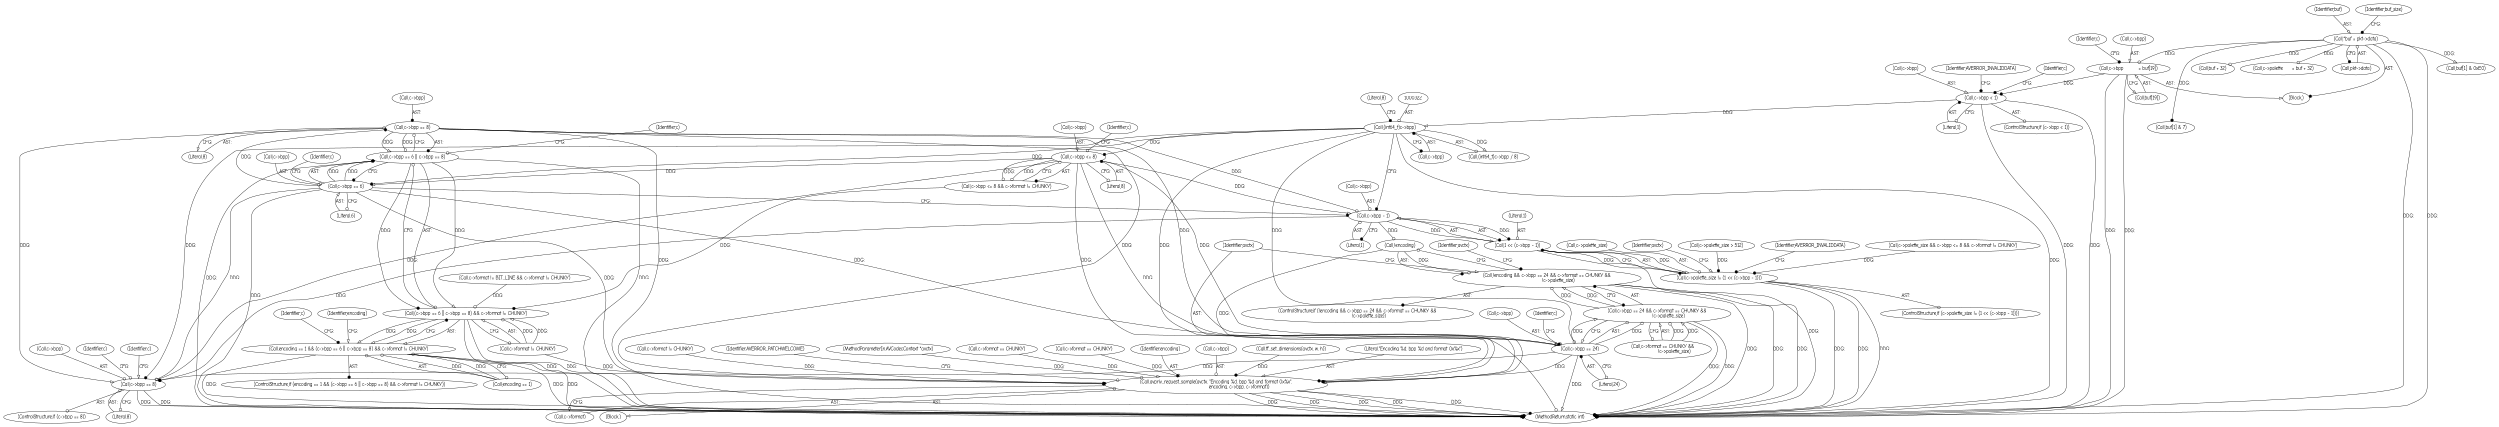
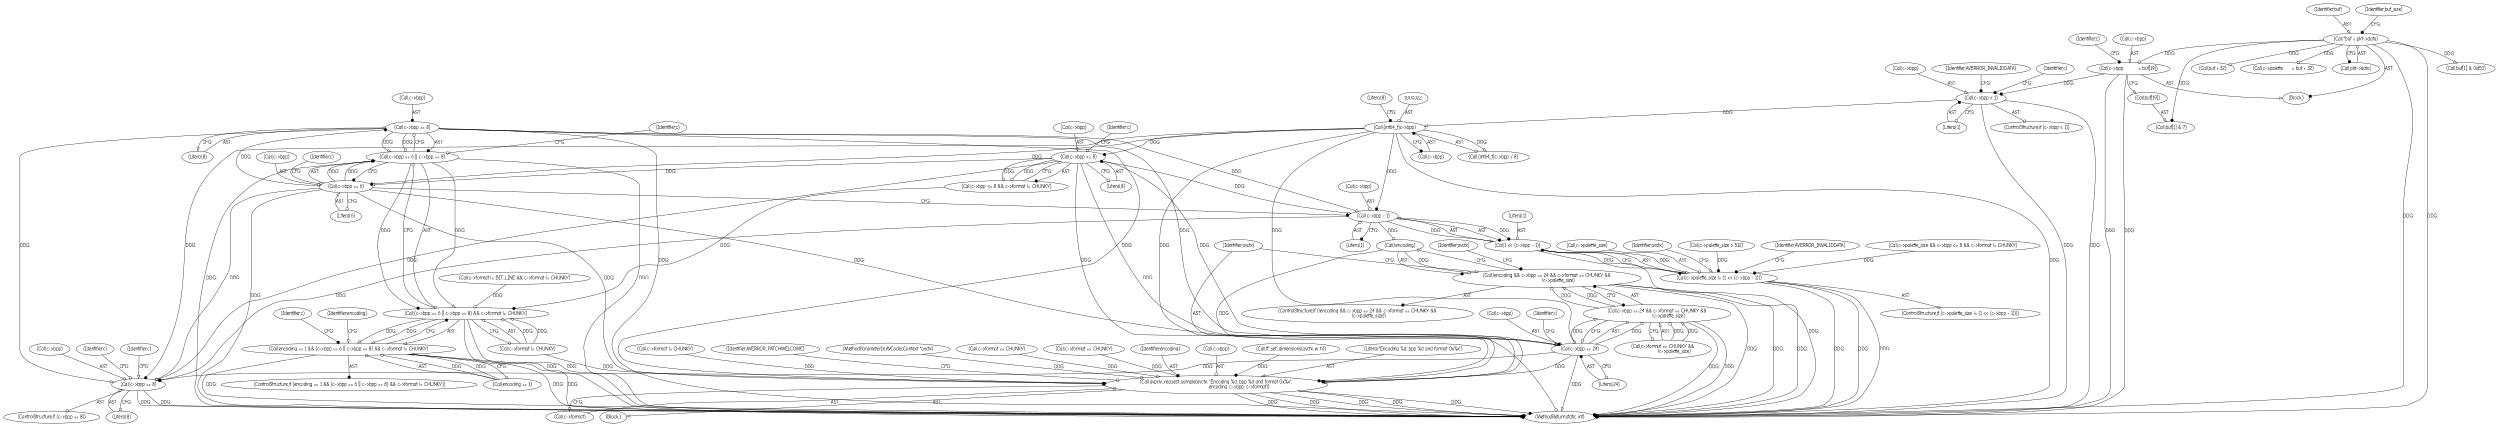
  digraph {
    fontname="Comic Neue"
    node [fontname="Comic Neue"]
    edge [arrowhead=odot fontname="Comic Neue"]
    n1 [label="(Call,c->bpp == 8)"]
    n2 [label="(Call,c->bpp == 6 || c->bpp == 8)"]
    n3 [label="(Call,c->bpp - 1)"]
    n4 [label="(Call,c->bpp == 8)"]
    n5 [label="(Call,c->bpp == 24)"]
    n6 [label="(Call,avpriv_request_sample(avctx, \"Encoding %d, bpp %d and format 0x%x\",\n                              encoding, c->bpp, c->format))"]
    n7 [label="(MethodReturn,static int)"]
    n8 [label="(Literal,8)"]
    n9 [label="(Call,c->bpp == 6)"]
    n10 [label="(Call,(c->bpp == 6 || c->bpp == 8) && c->format != CHUNKY)"]
    n11 [label="(Call,1 << (c->bpp - 1))"]
    n12 [label="(Literal,1)"]
    n13 [label="(Call,!encoding)"]
    n14 [label="(ControlStructure,if (c->bpp == 8))"]
    n15 [label="(Literal,8)"]
    n16 [label="(Call,c->bpp == 24 && c->format == CHUNKY &&\n               !c->palette_size)"]
    n17 [label="(Literal,24)"]
    n18 [label="(Call,c->format)"]
    n19 [label="(Block,)"]
    n20 [label="(Literal,6)"]
    n21 [label="(Call,c->bpp <= 8)"]
    n22 [label="(Call,c->bpp <= 8 && c->format != CHUNKY)"]
    n23 [label="(Literal,8)"]
    n24 [label="(Call,(int64_t)c->bpp)"]
    n25 [label="(Call,c->bpp)"]
    n26 [label="(Call,(int64_t)c->bpp / 8)"]
    n27 [label="(Call,c->bpp < 1)"]
    n28 [label="(Literal,1)"]
    n29 [label="(ControlStructure,if (c->bpp < 1))"]
    n30 [label="(Call,c->bpp          = buf[19])"]
    n31 [label="(Block,)"]
    n32 [label="(Call,buf[19])"]
    n33 [label="(Call,*buf = pkt->data)"]
    n34 [label="(Call,buf[1] & 0xE0)"]
    n35 [label="(Call,buf + 32)"]
    n36 [label="(Call,buf[1] & 7)"]
    n37 [label="(Call,c->palette      = buf + 32)"]
    n38 [label="(Call,pkt->data)"]
    n39 [label="(Call,encoding == 1 && (c->bpp == 6 || c->bpp == 8) && c->format != CHUNKY)"]
    n40 [label="(Call,c->format != CHUNKY)"]
    n41 [label="(ControlStructure,if (encoding == 1 && (c->bpp == 6 || c->bpp == 8) && c->format != CHUNKY))"]
    n42 [label="(Call,encoding == 1)"]
    n43 [label="(Call,c->palette_size != (1 << (c->bpp - 1)))"]
    n44 [label="(ControlStructure,if (c->palette_size != (1 << (c->bpp - 1))))"]
    n45 [label="(Call,!encoding && c->bpp == 24 && c->format == CHUNKY &&\n               !c->palette_size)"]
    n46 [label="(Call,c->format == CHUNKY &&\n               !c->palette_size)"]
    n47 [label="(ControlStructure,if (!encoding && c->bpp == 24 && c->format == CHUNKY &&\n               !c->palette_size))"]
    n48 [label="(Literal,8)"]
    n49 [label="(Identifier,c)"]
    n50 [label="(Identifier,c)"]
    n51 [label="(Identifier,buf)"]
    n52 [label="(Call,c->bpp)"]
    n53 [label="(Call,ff_set_dimensions(avctx, w, h))"]
    n54 [label="(Identifier,c)"]
    n55 [label="(Call,c->palette_size)"]
    n56 [label="(Call,c->bpp)"]
    n57 [label="(Call,c->bpp)"]
    n58 [label="(Identifier,encoding)"]
    n59 [label="(Identifier,c)"]
    n60 [label="(Call,c->bpp)"]
    n61 [label="(Literal,\"Encoding %d, bpp %d and format 0x%x\")"]
    n62 [label="(Call,c->format != CHUNKY)"]
    n63 [label="(Identifier,AVERROR_PATCHWELCOME)"]
    n64 [label="(Identifier,c)"]
    n65 [label="(Identifier,avctx)"]
    n66 [label="(Identifier,c)"]
    n67 [label="(MethodParameterIn,AVCodecContext *avctx)"]
    n68 [label="(Call,c->format == CHUNKY)"]
    n69 [label="(Identifier,avctx)"]
    n70 [label="(Call,c->bpp)"]
    n71 [label="(Identifier,buf_size)"]
    n72 [label="(Identifier,avctx)"]
    n73 [label="(Literal,1)"]
    n74 [label="(Identifier,c)"]
    n75 [label="(Call,c->bpp)"]
    n76 [label="(Call,c->format == CHUNKY)"]
    n77 [label="(Identifier,c)"]
    n78 [label="(Call,c->format != BIT_LINE && c->format != CHUNKY)"]
    n79 [label="(Identifier,c)"]
    n80 [label="(Call,c->palette_size > 512)"]
    n81 [label="(Identifier,AVERROR_INVALIDDATA)"]
    n82 [label="(Identifier,encoding)"]
    n83 [label="(Identifier,AVERROR_INVALIDDATA)"]
    n84 [label="(Call,c->bpp)"]
    n85 [label="(Call,c->palette_size && c->bpp <= 8 && c->format != CHUNKY)"]
    n86 [label="(Call,c->bpp)"]
    n87 [label="(Call,c->bpp)"]
    1000322
    n1 -> n2 [arrowhead=dot label="AST: "]
    n1 -> n2 [arrowhead=onormal label="DDG: "]
    n1 -> n2 [label="DDG: "]
    n1 -> n3 [label="DDG: "]
    n1 -> n4 [arrowhead=onormal label="DDG: "]
    n1 -> n5 [arrowhead=onormal label="DDG: "]
    n1 -> n6 [arrowhead=dot label="DDG: "]
    n1 -> n7 [arrowhead=dot label="DDG: "]
    n1 -> n8 [arrowhead=onormal label="CFG: "]
    n2 -> n1 [label="CFG: "]
    n2 -> n7 [label="DDG: "]
    n2 -> n7 [arrowhead=onormal label="DDG: "]
    n2 -> n9 [arrowhead=dot label="CFG: "]
    n2 -> n10 [label="AST: "]
    n2 -> n10 [arrowhead=onormal label="DDG: "]
    n2 -> n10 [arrowhead=dot label="DDG: "]
    n3 -> n4 [arrowhead=dot label="DDG: "]
    n3 -> n11 [arrowhead=dot label="AST: "]
    n3 -> n11 [arrowhead=dot label="DDG: "]
    n3 -> n11 [arrowhead=onormal label="DDG: "]
    n3 -> n12 [arrowhead=dot label="CFG: "]
    n3 -> n13 [label="DDG: "]
    n4 -> n7 [arrowhead=dot label="DDG: "]
    n4 -> n7 [label="DDG: "]
    n4 -> n14 [label="AST: "]
    n4 -> n15 [label="CFG: "]
    n5 -> n4 [arrowhead=dot label="DDG: "]
    n5 -> n6 [arrowhead=dot label="DDG: "]
    n5 -> n7 [arrowhead=onormal label="DDG: "]
    n5 -> n16 [label="AST: "]
    n5 -> n16 [label="DDG: "]
    n5 -> n16 [arrowhead=onormal label="DDG: "]
    n5 -> n17 [label="CFG: "]
    n6 -> n7 [label="DDG: "]
    n6 -> n7 [label="DDG: "]
    n6 -> n7 [arrowhead=onormal label="DDG: "]
    n6 -> n7 [arrowhead=dot label="DDG: "]
    n6 -> n7 [arrowhead=onormal label="DDG: "]
    n6 -> n18 [arrowhead=onormal label="CFG: "]
    n6 -> n19 [arrowhead=onormal label="AST: "]
    n8 -> n1 [label="AST: "]
    n9 -> n1 [arrowhead=dot label="DDG: "]
    n9 -> n2 [arrowhead=onormal label="AST: "]
    n9 -> n2 [arrowhead=dot label="DDG: "]
    n9 -> n2 [label="DDG: "]
    n9 -> n3 [arrowhead=dot label="CFG: "]
    n9 -> n4 [label="DDG: "]
    n9 -> n5 [arrowhead=onormal label="DDG: "]
    n9 -> n6 [arrowhead=onormal label="DDG: "]
    n9 -> n7 [arrowhead=dot label="DDG: "]
    n9 -> n20 [label="CFG: "]
    n10 -> n2 [label="CFG: "]
    n10 -> n7 [label="DDG: "]
    n10 -> n7 [arrowhead=dot label="DDG: "]
    n10 -> n39 [arrowhead=onormal label="AST: "]
    n10 -> n39 [arrowhead=onormal label="DDG: "]
    n10 -> n39 [arrowhead=onormal label="DDG: "]
    n10 -> n40 [label="CFG: "]
    n11 -> n3 [arrowhead=onormal label="AST: "]
    n11 -> n7 [arrowhead=onormal label="DDG: "]
    n11 -> n43 [arrowhead=dot label="AST: "]
    n11 -> n43 [arrowhead=onormal label="DDG: "]
    n11 -> n43 [arrowhead=onormal label="DDG: "]
    n12 -> n3 [label="AST: "]
    n13 -> n6 [label="DDG: "]
    n13 -> n45 [arrowhead=dot label="AST: "]
    n13 -> n45 [label="DDG: "]
    n15 -> n4 [arrowhead=onormal label="AST: "]
    n16 -> n5 [arrowhead=onormal label="CFG: "]
    n16 -> n7 [arrowhead=dot label="DDG: "]
    n16 -> n7 [label="DDG: "]
    n16 -> n45 [arrowhead=dot label="AST: "]
    n16 -> n45 [label="DDG: "]
    n16 -> n45 [arrowhead=onormal label="DDG: "]
    n16 -> n46 [label="CFG: "]
    n17 -> n5 [arrowhead=dot label="AST: "]
    n18 -> n6 [label="AST: "]
    n20 -> n9 [arrowhead=onormal label="AST: "]
    n21 -> n3 [arrowhead=onormal label="DDG: "]
    n21 -> n4 [label="DDG: "]
    n21 -> n5 [arrowhead=onormal label="DDG: "]
    n21 -> n6 [arrowhead=dot label="DDG: "]
    n21 -> n7 [label="DDG: "]
    n21 -> n9 [arrowhead=onormal label="DDG: "]
    n21 -> n22 [arrowhead=dot label="AST: "]
    n21 -> n22 [label="DDG: "]
    n21 -> n22 [label="DDG: "]
    n21 -> n23 [label="CFG: "]
    n22 -> n10 [arrowhead=dot label="DDG: "]
    n22 -> n21 [label="CFG: "]
    n23 -> n21 [arrowhead=dot label="AST: "]
-   n24 -> n3 [arrowhead=dot label="CFG: "]
+   n24 -> n3 [arrowhead=dot label="DDG: "]
    n24 -> n4 [arrowhead=dot label="DDG: "]
    n24 -> n5 [label="DDG: "]
    n24 -> n6 [arrowhead=dot label="DDG: "]
    n24 -> n7 [arrowhead=onormal label="DDG: "]
    n24 -> n9 [arrowhead=dot label="DDG: "]
    n24 -> n21 [arrowhead=dot label="DDG: "]
    n24 -> n25 [arrowhead=dot label="CFG: "]
    n24 -> n26 [label="AST: "]
    n24 -> n26 [arrowhead=onormal label="DDG: "]
    n25 -> n24 [arrowhead=dot label="AST: "]
    n27 -> n7 [label="DDG: "]
    n27 -> n7 [label="DDG: "]
    n27 -> n24 [arrowhead=onormal label="DDG: "]
    n27 -> n28 [label="CFG: "]
    n27 -> n29 [label="AST: "]
    n28 -> n27 [arrowhead=dot label="AST: "]
    n30 -> n7 [label="DDG: "]
    n30 -> n7 [label="DDG: "]
    n30 -> n27 [arrowhead=dot label="DDG: "]
    n30 -> n31 [arrowhead=onormal label="AST: "]
    n30 -> n32 [arrowhead=onormal label="CFG: "]
-   n32 -> n30 [arrowhead=onormal label="AST: "]
+   n32 -> n36 [arrowhead=onormal label="AST: "]
    n33 -> n7 [arrowhead=onormal label="DDG: "]
    n33 -> n7 [arrowhead=dot label="DDG: "]
    n33 -> n30 [label="DDG: "]
    n33 -> n31 [arrowhead=dot label="AST: "]
    n33 -> n34 [arrowhead=onormal label="DDG: "]
    n33 -> n35 [label="DDG: "]
    n33 -> n36 [arrowhead=dot label="DDG: "]
    n33 -> n37 [label="DDG: "]
    n33 -> n38 [arrowhead=dot label="CFG: "]
    n38 -> n33 [label="AST: "]
    n39 -> n7 [arrowhead=dot label="DDG: "]
    n39 -> n7 [arrowhead=dot label="DDG: "]
    n39 -> n7 [arrowhead=onormal label="DDG: "]
    n39 -> n10 [arrowhead=dot label="CFG: "]
    n39 -> n41 [arrowhead=dot label="AST: "]
    n39 -> n42 [label="CFG: "]
    n40 -> n6 [arrowhead=onormal label="DDG: "]
    n40 -> n10 [arrowhead=onormal label="AST: "]
    n40 -> n10 [label="DDG: "]
    n40 -> n10 [arrowhead=onormal label="DDG: "]
    n42 -> n39 [label="AST: "]
    n42 -> n39 [label="DDG: "]
    n42 -> n39 [label="DDG: "]
    n43 -> n7 [arrowhead=dot label="DDG: "]
    n43 -> n7 [label="DDG: "]
    n43 -> n7 [label="DDG: "]
    n43 -> n11 [arrowhead=dot label="CFG: "]
    n43 -> n44 [label="AST: "]
    n45 -> n7 [arrowhead=dot label="DDG: "]
    n45 -> n7 [label="DDG: "]
    n45 -> n7 [label="DDG: "]
    n45 -> n13 [label="CFG: "]
    n45 -> n16 [arrowhead=dot label="CFG: "]
    n45 -> n47 [arrowhead=dot label="AST: "]
    n46 -> n16 [arrowhead=onormal label="AST: "]
    n46 -> n16 [label="DDG: "]
    n46 -> n16 [arrowhead=onormal label="DDG: "]
    n48 -> n24 [arrowhead=dot label="CFG: "]
    n49 -> n4 [arrowhead=onormal label="CFG: "]
    n50 -> n27 [arrowhead=dot label="CFG: "]
    n51 -> n33 [arrowhead=onormal label="AST: "]
    n52 -> n3 [label="AST: "]
    n53 -> n6 [arrowhead=dot label="DDG: "]
    n54 -> n39 [arrowhead=dot label="CFG: "]
    n55 -> n43 [label="AST: "]
    n56 -> n5 [label="AST: "]
    n57 -> n27 [arrowhead=onormal label="AST: "]
    n58 -> n39 [arrowhead=onormal label="CFG: "]
    n59 -> n30 [arrowhead=dot label="CFG: "]
    n60 -> n30 [arrowhead=onormal label="AST: "]
    n61 -> n6 [arrowhead=onormal label="AST: "]
    n62 -> n6 [arrowhead=dot label="DDG: "]
    n63 -> n6 [label="CFG: "]
    n64 -> n4 [label="CFG: "]
    n65 -> n6 [label="AST: "]
    n65 -> n45 [arrowhead=onormal label="CFG: "]
    n66 -> n21 [label="CFG: "]
    n67 -> n6 [label="DDG: "]
    n68 -> n6 [arrowhead=onormal label="DDG: "]
    n69 -> n45 [arrowhead=dot label="CFG: "]
    n70 -> n1 [arrowhead=dot label="AST: "]
    n71 -> n33 [arrowhead=dot label="CFG: "]
    n72 -> n43 [arrowhead=onormal label="CFG: "]
    n73 -> n11 [label="AST: "]
    n74 -> n9 [label="CFG: "]
    n75 -> n4 [label="AST: "]
    n76 -> n6 [arrowhead=dot label="DDG: "]
    n77 -> n2 [label="CFG: "]
    n78 -> n10 [label="DDG: "]
    n79 -> n5 [arrowhead=dot label="CFG: "]
    n80 -> n43 [arrowhead=dot label="DDG: "]
    n81 -> n43 [arrowhead=dot label="CFG: "]
    n82 -> n6 [label="AST: "]
    n83 -> n27 [arrowhead=dot label="CFG: "]
    n84 -> n6 [label="AST: "]
    n85 -> n43 [arrowhead=dot label="DDG: "]
    n86 -> n21 [arrowhead=onormal label="AST: "]
    n87 -> n9 [label="AST: "]
    1000322 -> n24 [label="AST: "]
  }
